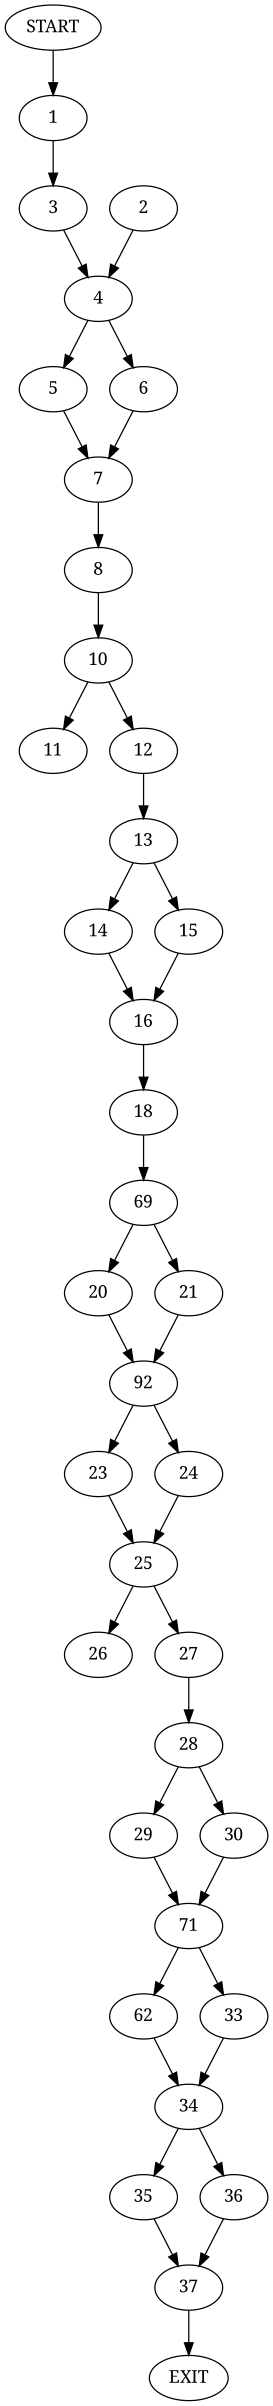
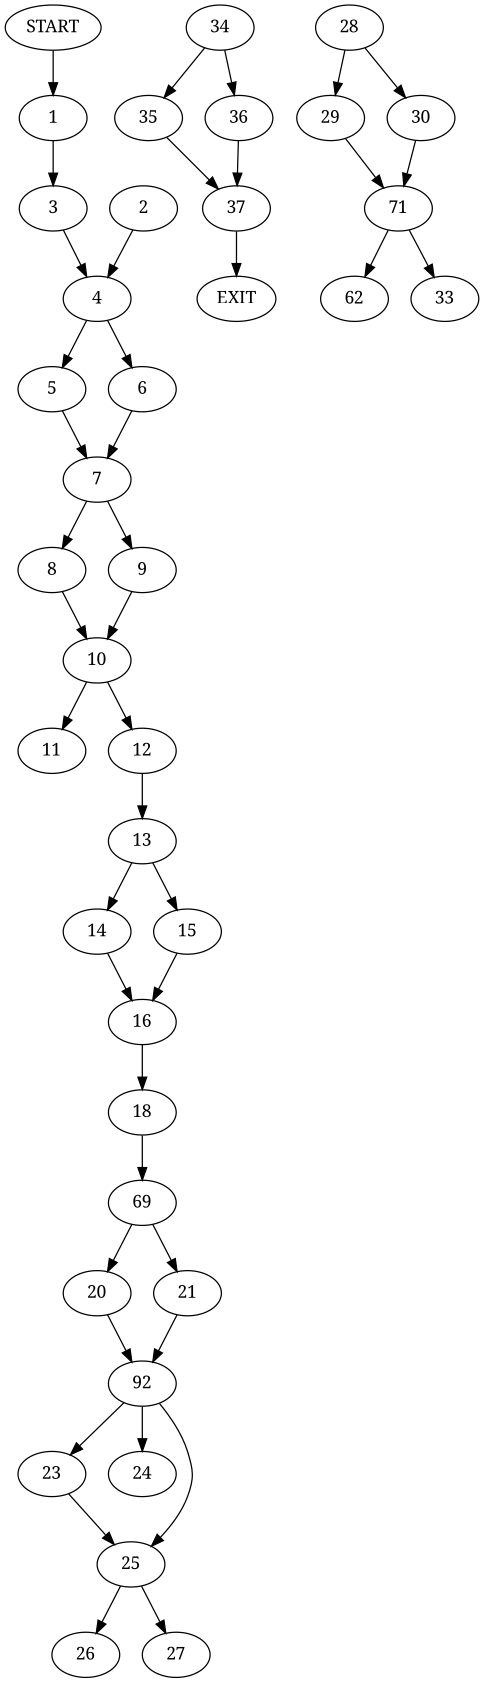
  digraph {
    fontname="Noto Serif"
    node [fontname="Noto Serif"]
    edge [fontname="Noto Serif"]
    n1 [label=START]
    1
    3
    n4 [label=EXIT]
    2
    4
    5
    6
    7
    8
+   9
    10
    11
    12
    13
    14
    15
    16
    18
    n20 [label=69]
    20
    21
    n23 [label=92]
    23
    24
    25
    26
    27
    28
    29
    30
    n32 [label=71]
    n33 [label=62]
    33
    34
    35
    36
    37
    n1 -> 1
    1 -> 3
    3 -> 4
    2 -> 4
    4 -> 5
    4 -> 6
    5 -> 7
    6 -> 7
    7 -> 8
+   7 -> 9
    8 -> 10
+   9 -> 10
    10 -> 11
    10 -> 12
    12 -> 13
    13 -> 14
    13 -> 15
    14 -> 16
    15 -> 16
    16 -> 18
    18 -> n20
    n20 -> 20
    n20 -> 21
    20 -> n23
    21 -> n23
    n23 -> 23
    n23 -> 24
    23 -> 25
-   24 -> 25
+   n23 -> 25
    25 -> 26
    25 -> 27
-   27 -> 28
    28 -> 29
    28 -> 30
    29 -> n32
    30 -> n32
    n32 -> n33
    n32 -> 33
-   n33 -> 34
-   33 -> 34
    34 -> 35
    34 -> 36
    35 -> 37
    36 -> 37
    37 -> n4
  }
